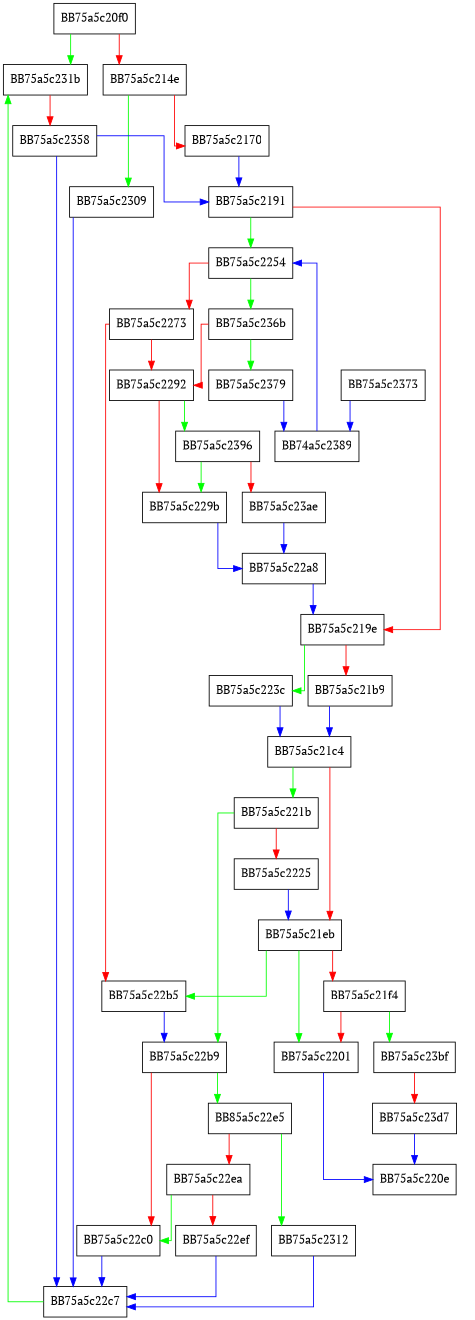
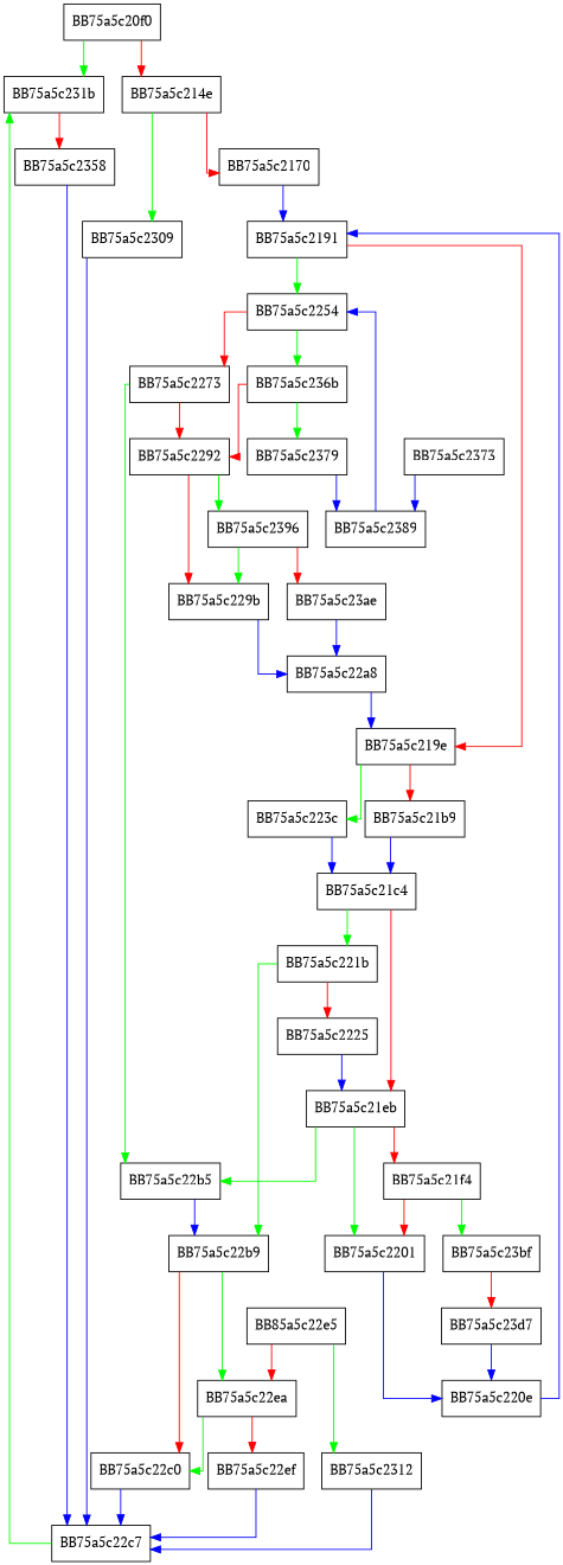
  digraph {
    fontname="PT Serif"
    splines=ortho
    node [fontname="PT Serif" shape=box]
    edge [color=blue fontname="PT Serif"]
    BB75a5c20f0
    BB75a5c231b
    BB75a5c214e
    BB75a5c2358
    BB75a5c2309
    BB75a5c2170
    BB75a5c22c7
    BB75a5c2191
    BB75a5c2254
    BB75a5c219e
    BB75a5c236b
    BB75a5c2273
    BB75a5c223c
    BB75a5c21b9
    BB75a5c2379
    BB75a5c2292
    BB75a5c22b5
    BB75a5c21c4
    BB75a5c221b
    BB75a5c21eb
    BB75a5c22b9
    BB75a5c2225
    BB75a5c21f4
    BB75a5c2201
    n25 [label=BB85a5c22e5]
    BB75a5c22c0
    BB75a5c23bf
    BB75a5c23d7
    BB75a5c220e
    BB75a5c2312
    BB75a5c22ea
-   BB75a5c2389 [label=BB74a5c2389]
+   BB75a5c2389
    BB75a5c2373
    BB75a5c2396
    BB75a5c229b
    BB75a5c23ae
    BB75a5c22a8
    BB75a5c22ef
    BB75a5c20f0 -> BB75a5c231b [color=green]
    BB75a5c20f0 -> BB75a5c214e [color=red]
    BB75a5c231b -> BB75a5c2358 [color=red]
    BB75a5c214e -> BB75a5c2309 [color=green]
    BB75a5c214e -> BB75a5c2170 [color=red]
    BB75a5c2358 -> BB75a5c22c7
    BB75a5c2309 -> BB75a5c22c7
    BB75a5c2170 -> BB75a5c2191
    BB75a5c22c7 -> BB75a5c231b [color=green]
    BB75a5c2191 -> BB75a5c2254 [color=green]
    BB75a5c2191 -> BB75a5c219e [color=red]
    BB75a5c2254 -> BB75a5c236b [color=green]
    BB75a5c2254 -> BB75a5c2273 [color=red]
    BB75a5c219e -> BB75a5c223c [color=green]
    BB75a5c219e -> BB75a5c21b9 [color=red]
    BB75a5c236b -> BB75a5c2379 [color=green]
    BB75a5c236b -> BB75a5c2292 [color=red]
    BB75a5c2273 -> BB75a5c2292 [color=red]
-   BB75a5c2273 -> BB75a5c22b5 [color=red]
+   BB75a5c2273 -> BB75a5c22b5 [color=green]
    BB75a5c223c -> BB75a5c21c4
    BB75a5c21b9 -> BB75a5c21c4
    BB75a5c2379 -> BB75a5c2389
    BB75a5c2292 -> BB75a5c2396 [color=green]
    BB75a5c2292 -> BB75a5c229b [color=red]
    BB75a5c22b5 -> BB75a5c22b9
    BB75a5c21c4 -> BB75a5c221b [color=green]
    BB75a5c21c4 -> BB75a5c21eb [color=red]
    BB75a5c221b -> BB75a5c22b9 [color=green]
    BB75a5c221b -> BB75a5c2225 [color=red]
    BB75a5c21eb -> BB75a5c22b5 [color=green]
    BB75a5c21eb -> BB75a5c21f4 [color=red]
    BB75a5c21eb -> BB75a5c2201 [color=green]
-   BB75a5c22b9 -> n25 [color=green]
+   BB75a5c22b9 -> BB75a5c22ea [color=green]
    BB75a5c22b9 -> BB75a5c22c0 [color=red]
    BB75a5c2225 -> BB75a5c21eb
    BB75a5c21f4 -> BB75a5c2201 [color=red]
    BB75a5c21f4 -> BB75a5c23bf [color=green]
    BB75a5c2201 -> BB75a5c220e
    n25 -> BB75a5c2312 [color=green]
    n25 -> BB75a5c22ea [color=red]
    BB75a5c22c0 -> BB75a5c22c7
    BB75a5c23bf -> BB75a5c23d7 [color=red]
    BB75a5c23d7 -> BB75a5c220e
-   BB75a5c2358 -> BB75a5c2191
+   BB75a5c220e -> BB75a5c2191
    BB75a5c2312 -> BB75a5c22c7
    BB75a5c22ea -> BB75a5c22c0 [color=green]
    BB75a5c22ea -> BB75a5c22ef [color=red]
    BB75a5c2389 -> BB75a5c2254
    BB75a5c2373 -> BB75a5c2389
    BB75a5c2396 -> BB75a5c229b [color=green]
    BB75a5c2396 -> BB75a5c23ae [color=red]
    BB75a5c229b -> BB75a5c22a8
    BB75a5c23ae -> BB75a5c22a8
    BB75a5c22a8 -> BB75a5c219e
    BB75a5c22ef -> BB75a5c22c7
  }
